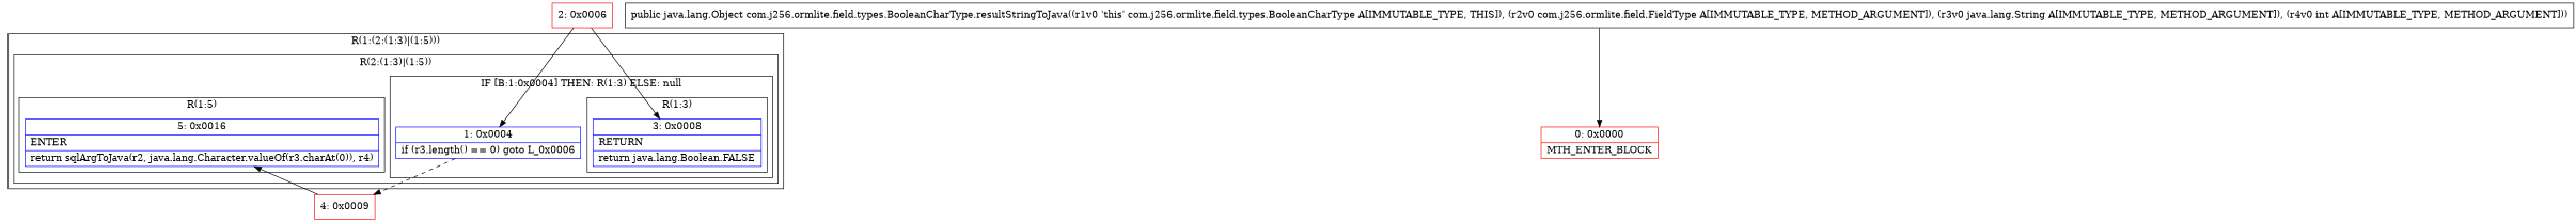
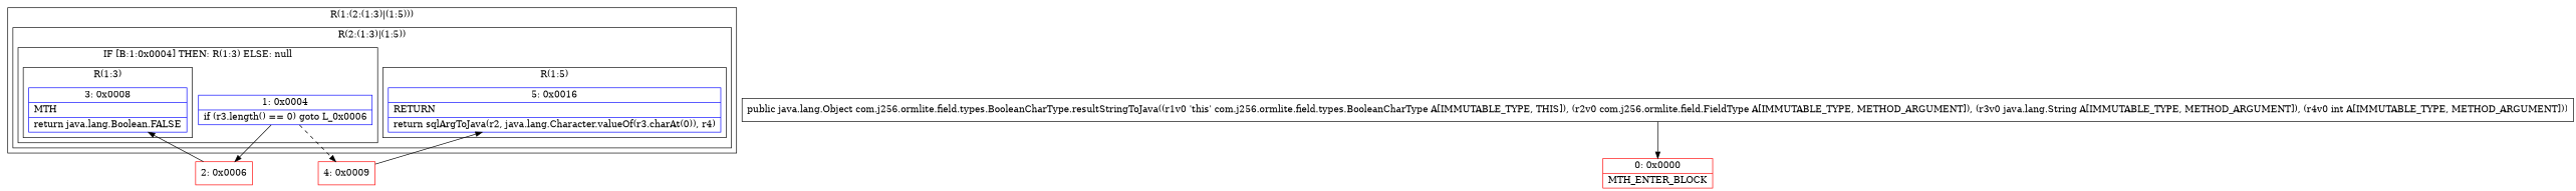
  digraph {
    node [color=blue shape=record]
-   n1 [label="{3\:\ 0x0008|RETURN\l|return java.lang.Boolean.FALSE\l}"]
+   n1 [label="{3\:\ 0x0008|MTH\l|return java.lang.Boolean.FALSE\l}"]
    n2 [label="{1\:\ 0x0004|if (r3.length() == 0) goto L_0x0006\l}"]
-   n3 [label="{5\:\ 0x0016|ENTER\l|return sqlArgToJava(r2, java.lang.Character.valueOf(r3.charAt(0)), r4)\l}"]
+   n3 [label="{5\:\ 0x0016|RETURN\l|return sqlArgToJava(r2, java.lang.Character.valueOf(r3.charAt(0)), r4)\l}"]
    n4 [color=red label="{2\:\ 0x0006}"]
    n5 [color=red label="{4\:\ 0x0009}"]
    n6 [color=red label="{0\:\ 0x0000|MTH_ENTER_BLOCK\l}"]
    n7 [label="{public java.lang.Object com.j256.ormlite.field.types.BooleanCharType.resultStringToJava((r1v0 'this' com.j256.ormlite.field.types.BooleanCharType A[IMMUTABLE_TYPE, THIS]), (r2v0 com.j256.ormlite.field.FieldType A[IMMUTABLE_TYPE, METHOD_ARGUMENT]), (r3v0 java.lang.String A[IMMUTABLE_TYPE, METHOD_ARGUMENT]), (r4v0 int A[IMMUTABLE_TYPE, METHOD_ARGUMENT])) }" color=""]
    subgraph cluster_1 {
      label="R(1:(2:(1:3)|(1:5)))"
      subgraph cluster_2 {
        label="R(2:(1:3)|(1:5))"
        subgraph cluster_3 {
          label="IF [B:1:0x0004] THEN: R(1:3) ELSE: null"
          n2
          subgraph cluster_4 {
            label="R(1:3)"
            n1
          }
        }
        subgraph cluster_5 {
          label="R(1:5)"
          n3
        }
      }
    }
-   n4 -> n2
+   n2 -> n4
    n2 -> n5 [style=dashed]
    n4 -> n1
    n5 -> n3
    n7 -> n6
  }
